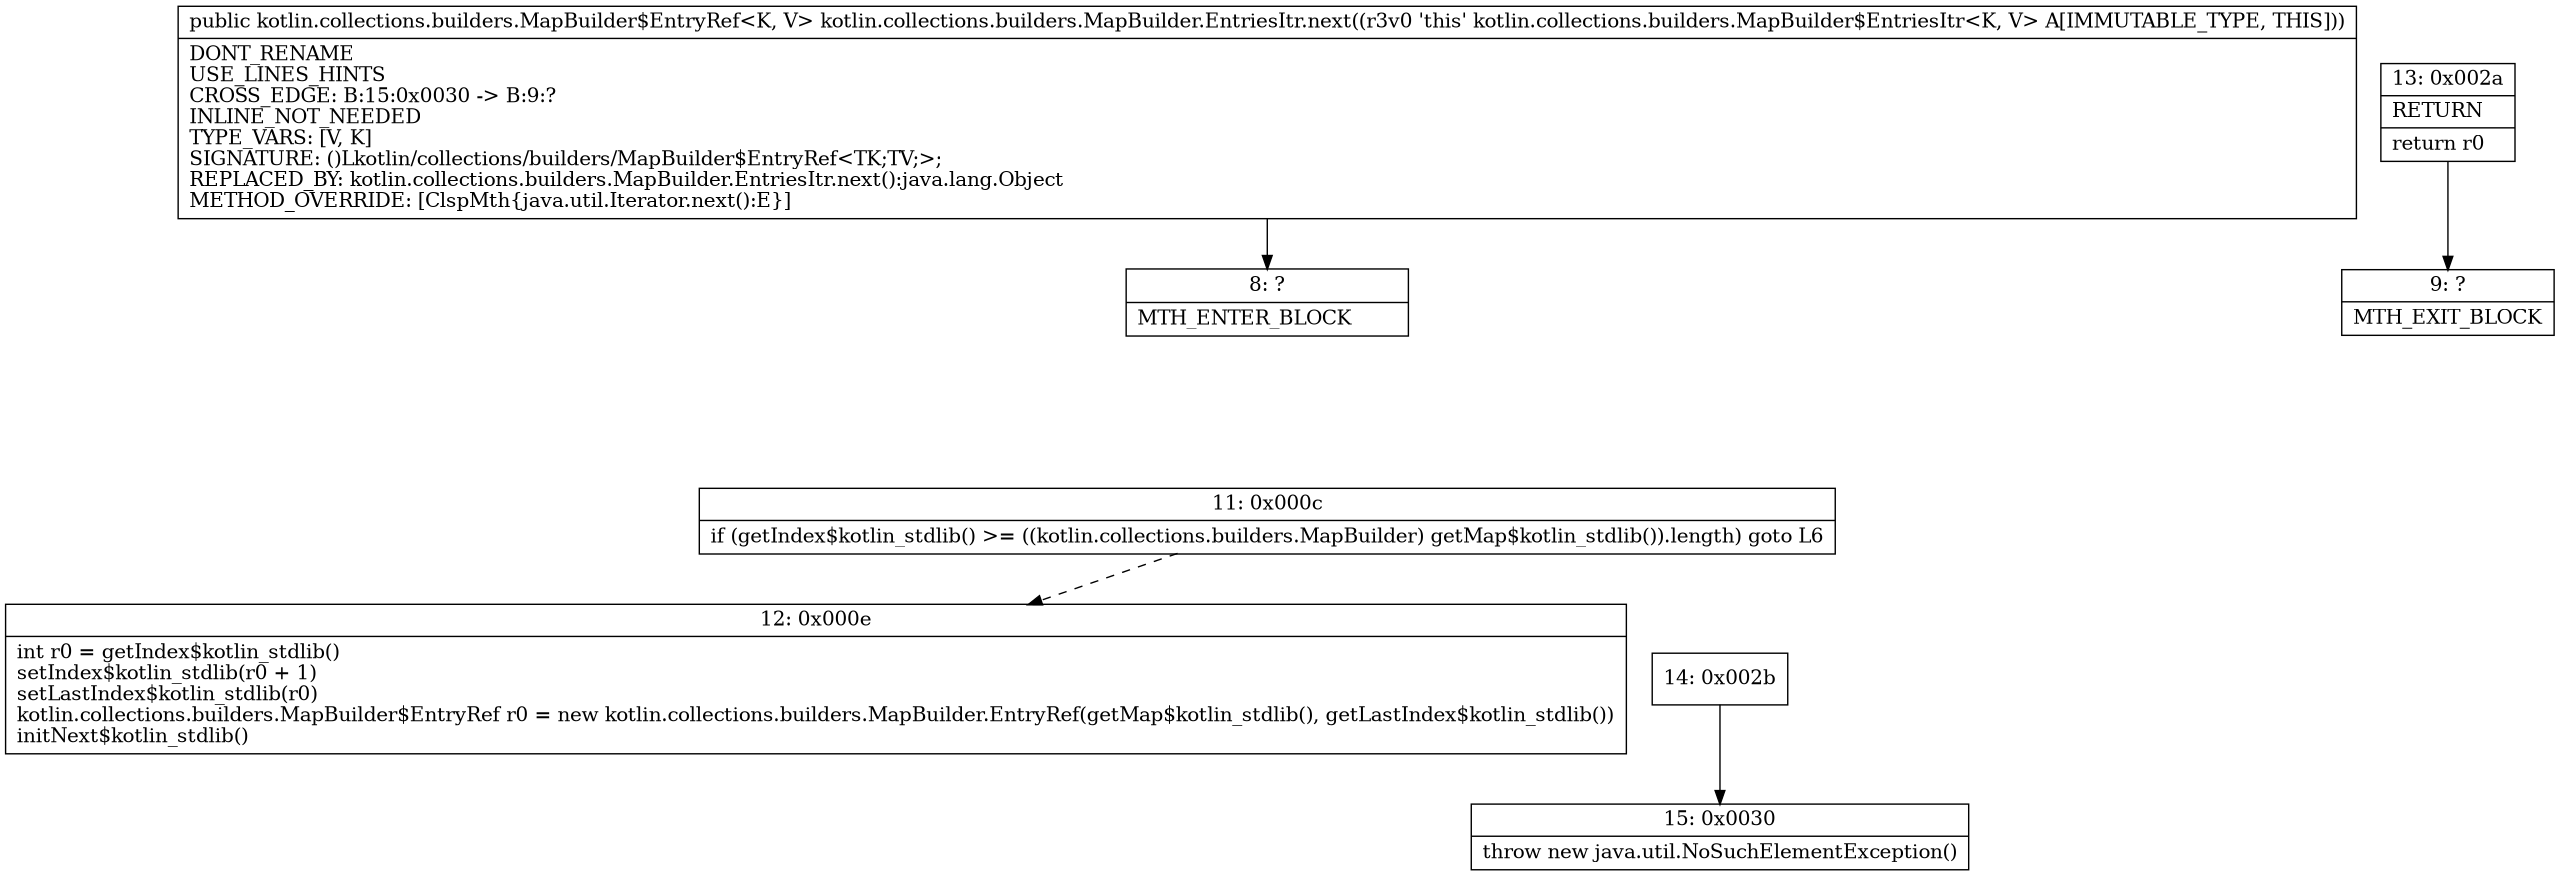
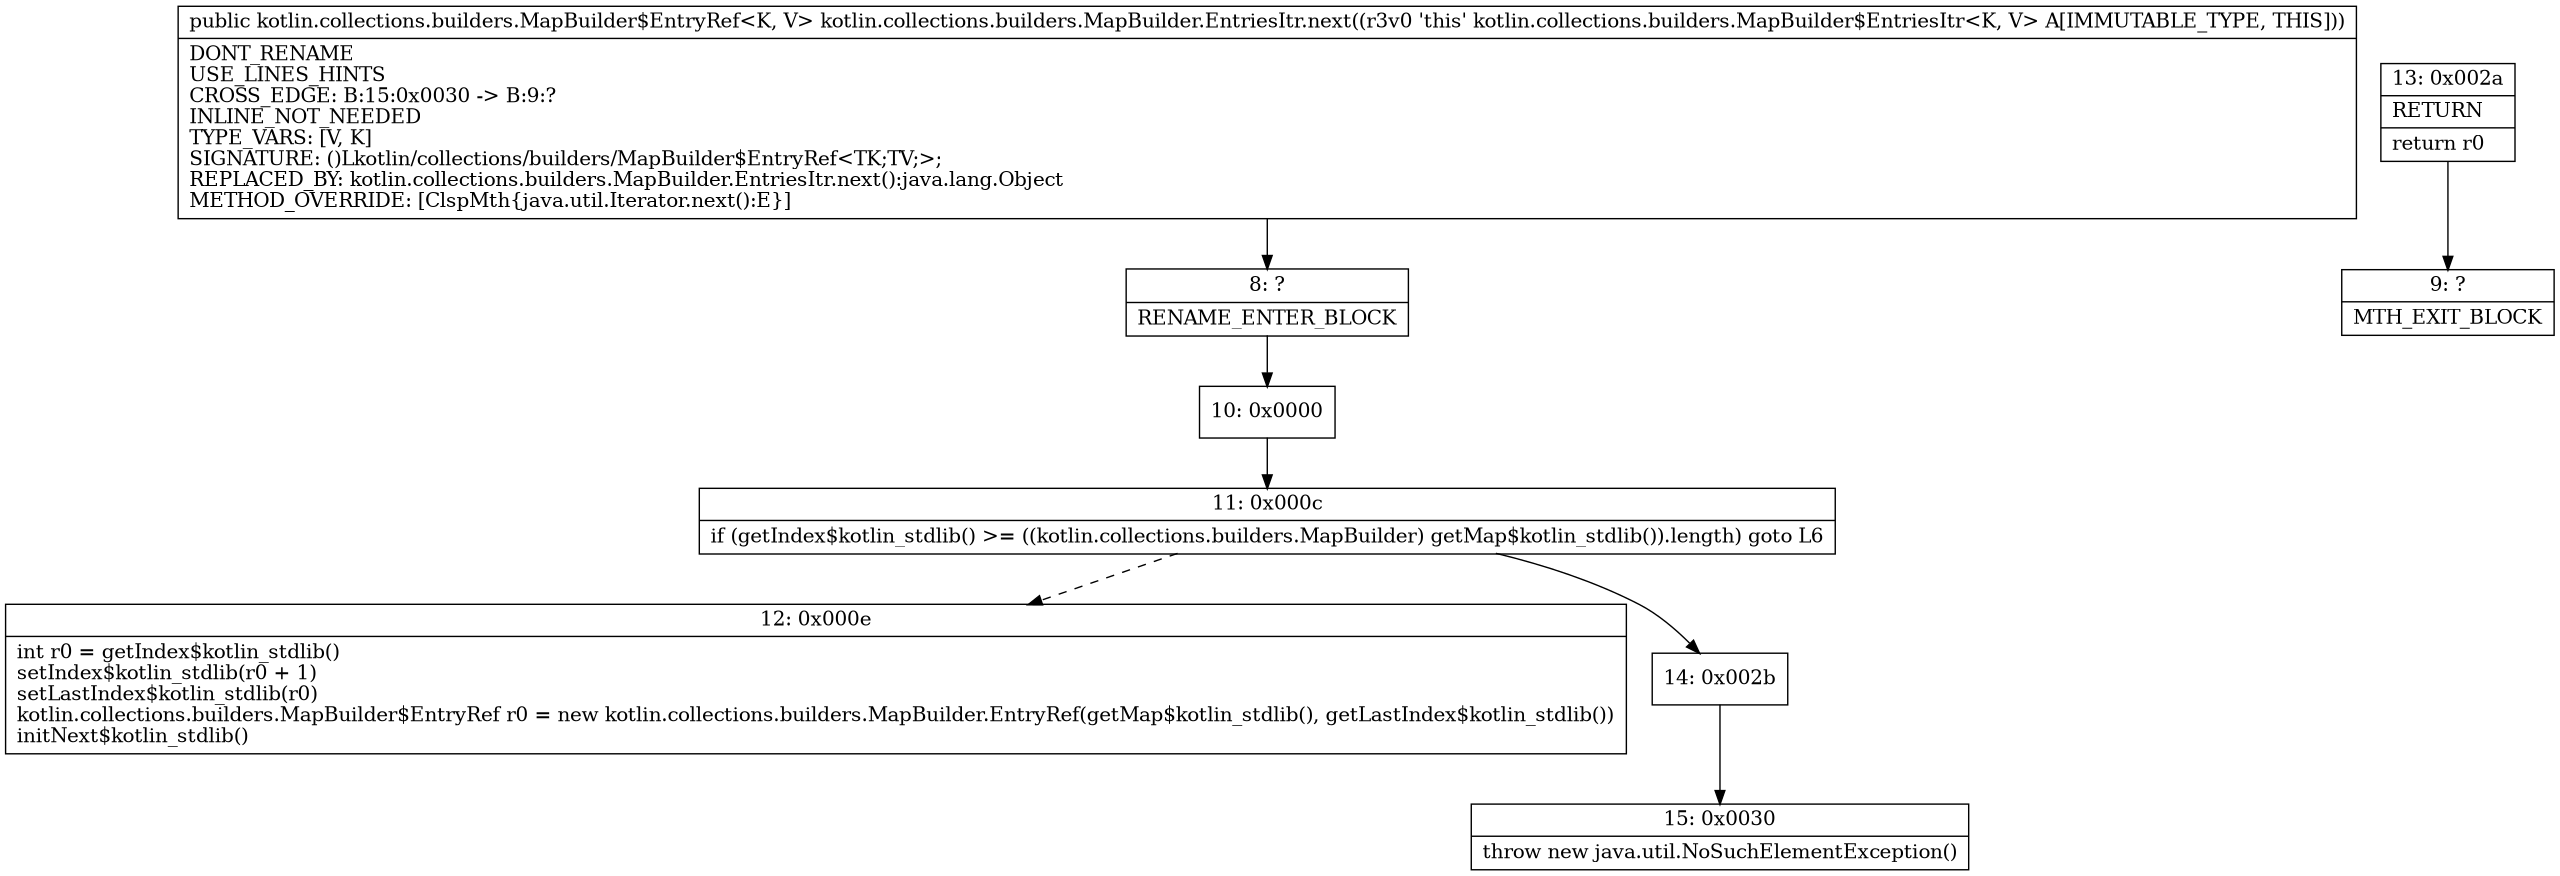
  digraph {
    node [shape=record]
-   n1 [label="{8\:\ ?|MTH_ENTER_BLOCK\l}"]
+   n1 [label="{8\:\ ?|RENAME_ENTER_BLOCK\l}"]
+   n2 [label="{10\:\ 0x0000}"]
    n3 [label="{11\:\ 0x000c|if (getIndex$kotlin_stdlib() \>= ((kotlin.collections.builders.MapBuilder) getMap$kotlin_stdlib()).length) goto L6\l}"]
    n4 [label="{12\:\ 0x000e|int r0 = getIndex$kotlin_stdlib()\lsetIndex$kotlin_stdlib(r0 + 1)\lsetLastIndex$kotlin_stdlib(r0)\lkotlin.collections.builders.MapBuilder$EntryRef r0 = new kotlin.collections.builders.MapBuilder.EntryRef(getMap$kotlin_stdlib(), getLastIndex$kotlin_stdlib())\linitNext$kotlin_stdlib()\l}"]
    n5 [label="{14\:\ 0x002b}"]
    n6 [label="{15\:\ 0x0030|throw new java.util.NoSuchElementException()\l}"]
    n7 [label="{13\:\ 0x002a|RETURN\l|return r0\l}"]
    n8 [label="{9\:\ ?|MTH_EXIT_BLOCK\l}"]
    n9 [label="{public kotlin.collections.builders.MapBuilder$EntryRef\<K, V\> kotlin.collections.builders.MapBuilder.EntriesItr.next((r3v0 'this' kotlin.collections.builders.MapBuilder$EntriesItr\<K, V\> A[IMMUTABLE_TYPE, THIS]))  | DONT_RENAME\lUSE_LINES_HINTS\lCROSS_EDGE: B:15:0x0030 \-\> B:9:?\lINLINE_NOT_NEEDED\lTYPE_VARS: [V, K]\lSIGNATURE: ()Lkotlin\/collections\/builders\/MapBuilder$EntryRef\<TK;TV;\>;\lREPLACED_BY: kotlin.collections.builders.MapBuilder.EntriesItr.next():java.lang.Object\lMETHOD_OVERRIDE: [ClspMth\{java.util.Iterator.next():E\}]\l}"]
+   n1 -> n2
+   n2 -> n3
    n3 -> n4 [style=dashed]
+   n3 -> n5
    n5 -> n6
    n7 -> n8
    n9 -> n1
  }
